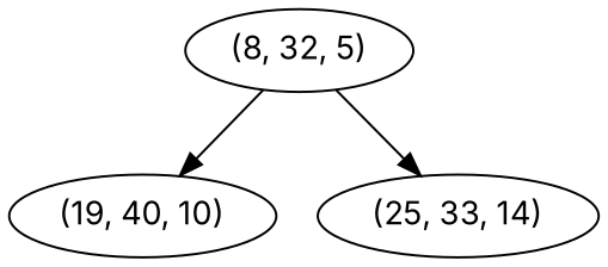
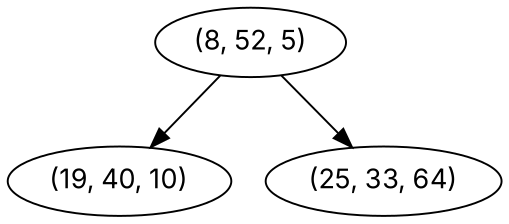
  digraph {
    fontname=Inter
    node [fontname=Inter]
    edge [fontname=Inter]
-   "(8, 52, 5)" [label="(8, 32, 5)"]
+   "(8, 52, 5)"
    "(19, 40, 10)"
-   "(25, 33, 14)"
+   "(25, 33, 14)" [label="(25, 33, 64)"]
    "(8, 52, 5)" -> "(19, 40, 10)"
    "(8, 52, 5)" -> "(25, 33, 14)"
  }
